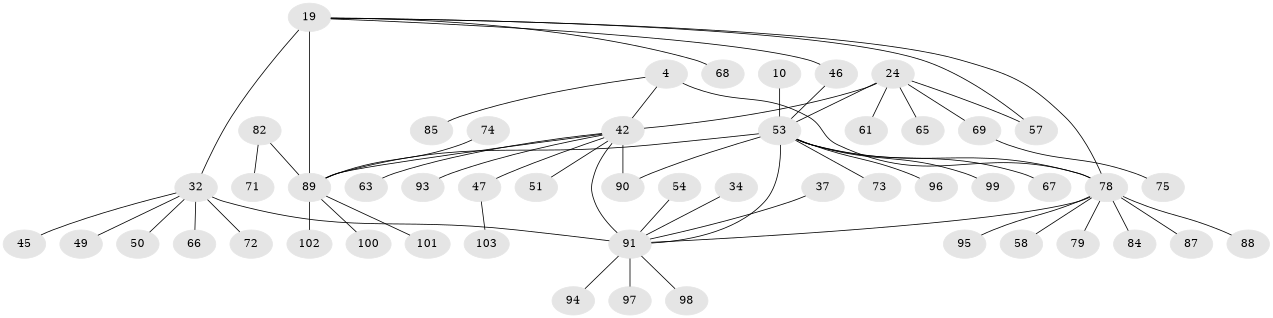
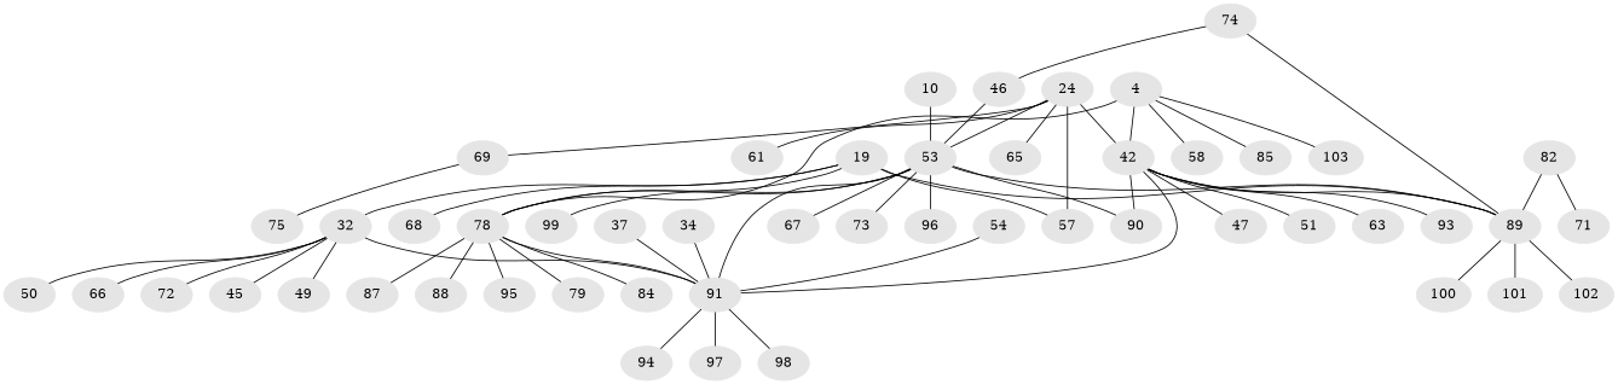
  graph {
    node [color=gray90 style=filled]
    4 [super="+3"]
    42 [super="+40"]
    58
    78 [super="+64"]
    85
    103
    89 [super="+83+35+56+59+62+70"]
    91 [super="+28+33+11+13"]
    47 [super="+44"]
    51
    63
    90 [super="+41+52"]
    93
    79
    84 [super="+76+77"]
    87
    88
    95
    10 [super="+9"]
    53 [super="+6+8+26+43"]
    67
    73
    96
    99
    19 [super="+18"]
    32 [super="+15"]
    46
    57
    68 [super="+39"]
    45 [super="+38"]
    49
    50 [super="+27"]
    66
    72
    100 [super="+81+86"]
    101
    102
    24 [super="+22"]
    61
    65
    69
    75 [super="+60"]
    94
    97
    98 [super="+92"]
    34
    37
    54
    74
    82 [super="+80"]
    71
    4 -- 42
-   78 -- 58
+   4 -- 58
    4 -- 78 [weight=6]
    4 -- 85
-   47 -- 103
+   4 -- 103
    42 -- 89
    42 -- 91 [weight=2]
    42 -- 47
    42 -- 51
    42 -- 63
    42 -- 90
    42 -- 93
    78 -- 91 [weight=2]
    78 -- 79
    78 -- 84
    78 -- 87
    78 -- 88
    78 -- 95
    89 -- 100
    89 -- 101
    89 -- 102
    91 -- 94
    91 -- 97
    91 -- 98
    10 -- 53 [weight=6]
    53 -- 78
    53 -- 89
    53 -- 91 [weight=3]
    53 -- 90
    53 -- 67
    53 -- 73
    53 -- 96
    53 -- 99
    19 -- 78
    19 -- 89 [weight=6]
    19 -- 32
-   19 -- 46
+   74 -- 46
    19 -- 57
    19 -- 68
    32 -- 91 [weight=6]
    32 -- 45
    32 -- 49
    32 -- 50
    32 -- 66
    32 -- 72
    46 -- 53
    24 -- 42 [weight=6]
    24 -- 53
    24 -- 57
    24 -- 61
    24 -- 65
    24 -- 69
    69 -- 75
    34 -- 91
    37 -- 91
    54 -- 91
    74 -- 89
    82 -- 89
    82 -- 71
  }
